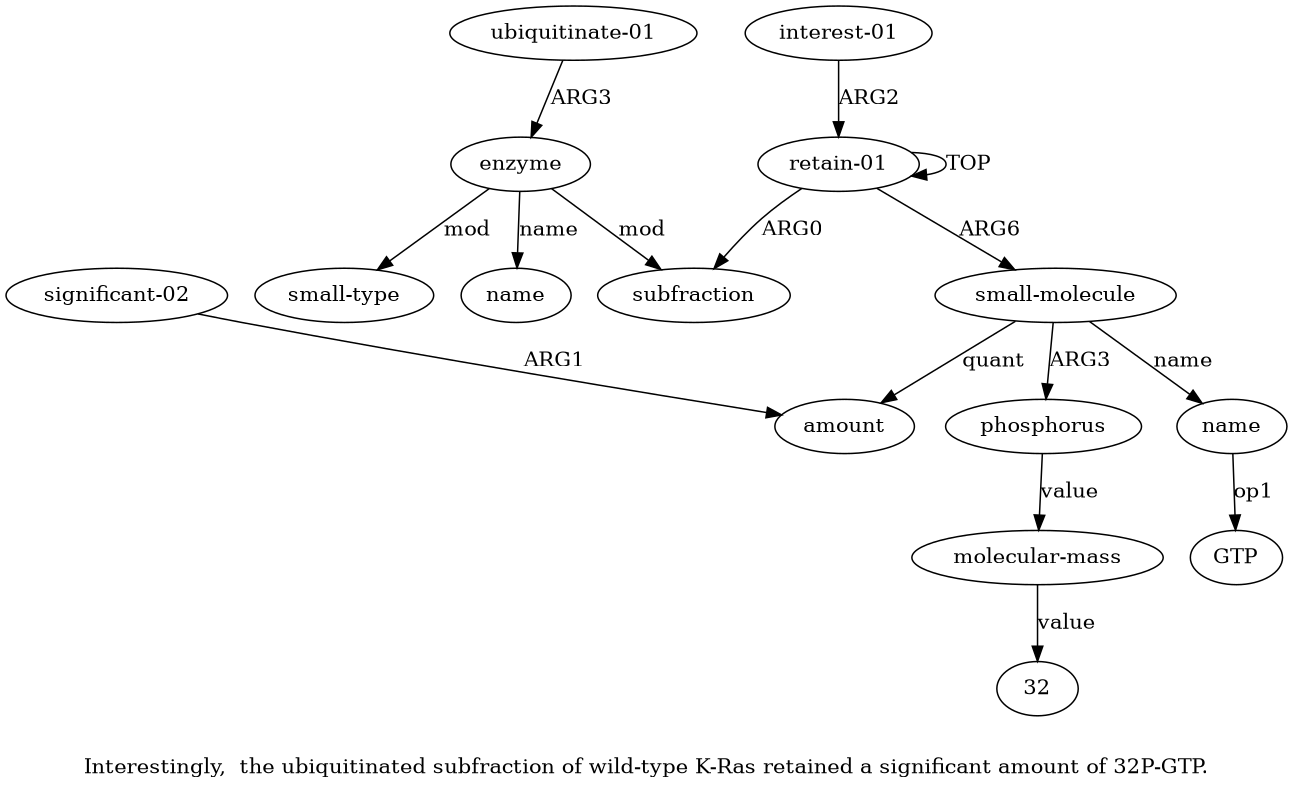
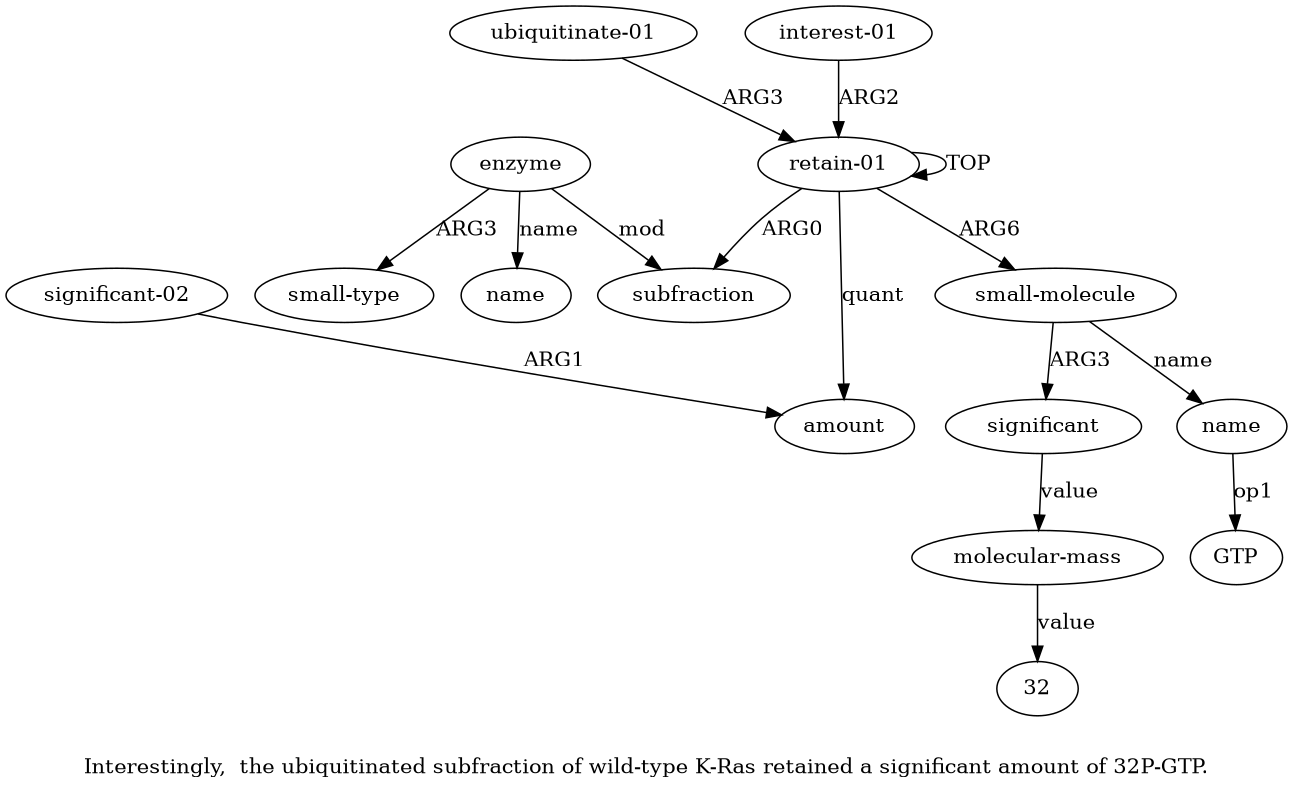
  digraph {
    label="Interestingly,  the ubiquitinated subfraction of wild-type K-Ras retained a significant amount of 32P-GTP."
    node [color=black gold_ind=-1 gold_label=name test_ind=-1 test_label=name]
    edge [color=black gold_label=mod test_label=mod]
    n1 [gold_ind=11 gold_label="significant-02" label="significant-02" test_ind=11 test_label="significant-02"]
    n2 [gold_ind=10 gold_label=amount label=amount test_ind=10 test_label=amount]
    n3 [gold_ind=12 gold_label="interest-01" label="interest-01" test_ind=12 test_label="interest-01"]
    n4 [gold_ind=0 gold_label="retain-01" label="retain-01" test_ind=0 test_label="retain-01"]
    n5 [gold_ind=6 gold_label="small-molecule" label="small-molecule" test_ind=6 test_label="small-molecule"]
    n6 [gold_ind=5 gold_label=subfraction label=subfraction test_ind=5 test_label=subfraction]
    n7 [gold_ind=1 gold_label=enzyme label=enzyme test_ind=1 test_label=enzyme]
    n8 [gold_ind=3 gold_label="wild-type" label="small-type" test_ind=3 test_label="wild-type"]
    n9 [gold_ind=2 label=name test_ind=2]
    n10 [gold_ind=7 label=name test_ind=7]
-   n11 [gold_ind=8 gold_label=phosphorus label=phosphorus test_ind=8 test_label=phosphorus]
+   n11 [gold_ind=8 gold_label=phosphorus label=significant test_ind=8 test_label=phosphorus]
    n12 [gold_label=GTP label=GTP test_label=GTP]
    n13 [gold_ind=9 gold_label="molecular-mass" label="molecular-mass" test_ind=9 test_label="molecular-mass"]
    n14 [gold_ind=4 gold_label="ubiquitinate-01" label="ubiquitinate-01" test_ind=4 test_label="ubiquitinate-01"]
    n15 [gold_label=32 label=32 test_label=32]
    n1 -> n2 [gold_label=ARG1 label=ARG1 test_label=ARG1]
    n3 -> n4 [gold_label=ARG2 label=ARG2 test_label=ARG2]
    n4 -> n4 [gold_label=TOP label=TOP test_label=TOP]
    n4 -> n5 [gold_label=ARG1 label=ARG6 test_label=ARG1]
    n4 -> n6 [gold_label=ARG0 label=ARG0 test_label=ARG0]
-   n5 -> n2 [gold_label=quant label=quant test_label=quant]
+   n4 -> n2 [gold_label=quant label=quant test_label=quant]
    n5 -> n10 [gold_label=name label=name test_label=name]
    n5 -> n11 [gold_label=part label=ARG3 test_label=part]
    n7 -> n6 [label=mod]
-   n7 -> n8 [label=mod]
+   n7 -> n8 [label=ARG3]
    n7 -> n9 [gold_label=name label=name test_label=name]
    n10 -> n12 [gold_label=op1 label=op1 test_label=op1]
    n11 -> n13 [label=value]
    n13 -> n15 [gold_label=value label=value test_label=value]
-   n14 -> n7 [gold_label=ARG3 label=ARG3 test_label=ARG3]
+   n14 -> n4 [gold_label=ARG3 label=ARG3 test_label=ARG3]
  }
